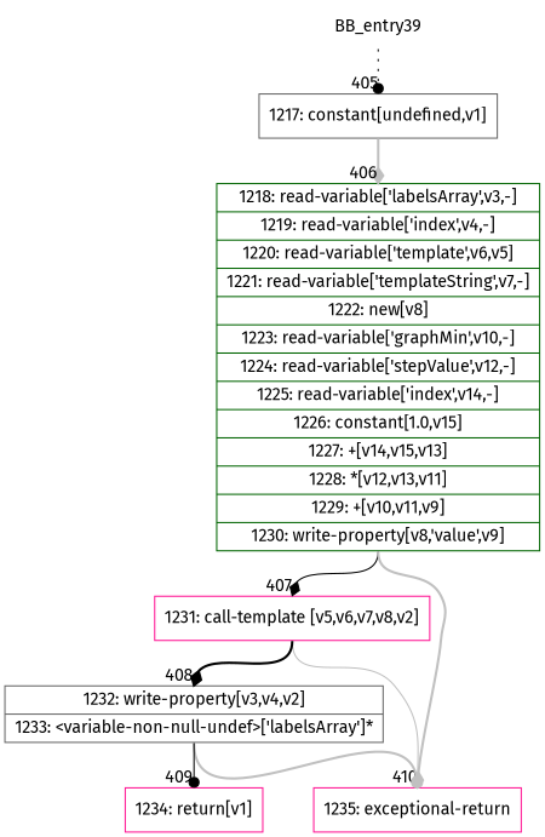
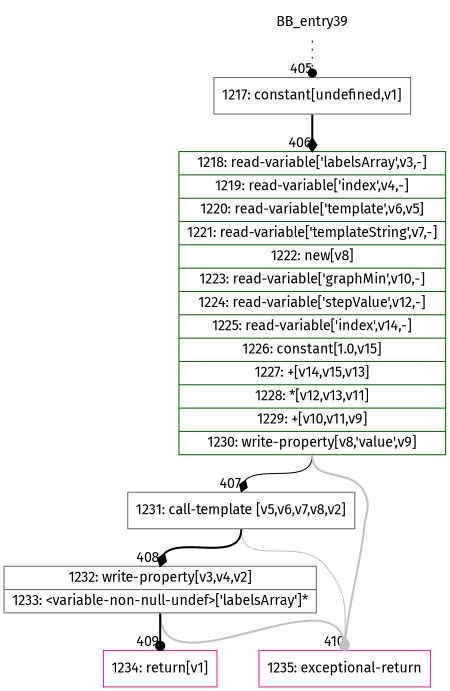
  digraph {
    fontname="Fira Sans"
    rankdir=TD
    node [color=deeppink fontname="Fira Sans" shape=record]
    edge [arrowhead=diamond fontname="Fira Sans" headport=n style=bold tailport=s]
    BB_entry39 [shape=none]
    n2 [color=gray40 label="{1217: constant[undefined,v1]}"]
    n3 [color=darkgreen label="{1218: read-variable['labelsArray',v3,-]|1219: read-variable['index',v4,-]|1220: read-variable['template',v6,v5]|1221: read-variable['templateString',v7,-]|1222: new[v8]|1223: read-variable['graphMin',v10,-]|1224: read-variable['stepValue',v12,-]|1225: read-variable['index',v14,-]|1226: constant[1.0,v15]|1227: +[v14,v15,v13]|1228: *[v12,v13,v11]|1229: +[v10,v11,v9]|1230: write-property[v8,'value',v9]}"]
-   n4 [label="{1231: call-template [v5,v6,v7,v8,v2]}"]
+   n4 [color=gray40 label="{1231: call-template [v5,v6,v7,v8,v2]}"]
    n5 [label="{1235: exceptional-return}"]
    n6 [color=gray40 label="{1232: write-property[v3,v4,v2]|1233: \<variable-non-null-undef\>['labelsArray']*}"]
    n7 [label="{1234: return[v1]}"]
    BB_entry39 -> n2 [arrowhead=dot headlabel="    405" style=dotted]
-   n2 -> n3 [headlabel="      406" color=gray]
+   n2 -> n3 [headlabel="      406"]
    n3 -> n4 [headlabel="      407" style=solid]
    n3 -> n5 [color=gray headlabel="      410"]
    n4 -> n5 [color=gray style=solid]
    n4 -> n6 [headlabel="      408"]
    n6 -> n5 [arrowhead=dot color=gray]
-   n6 -> n7 [arrowhead=dot headlabel="      409" style=solid]
+   n6 -> n7 [arrowhead=dot headlabel="      409"]
  }
